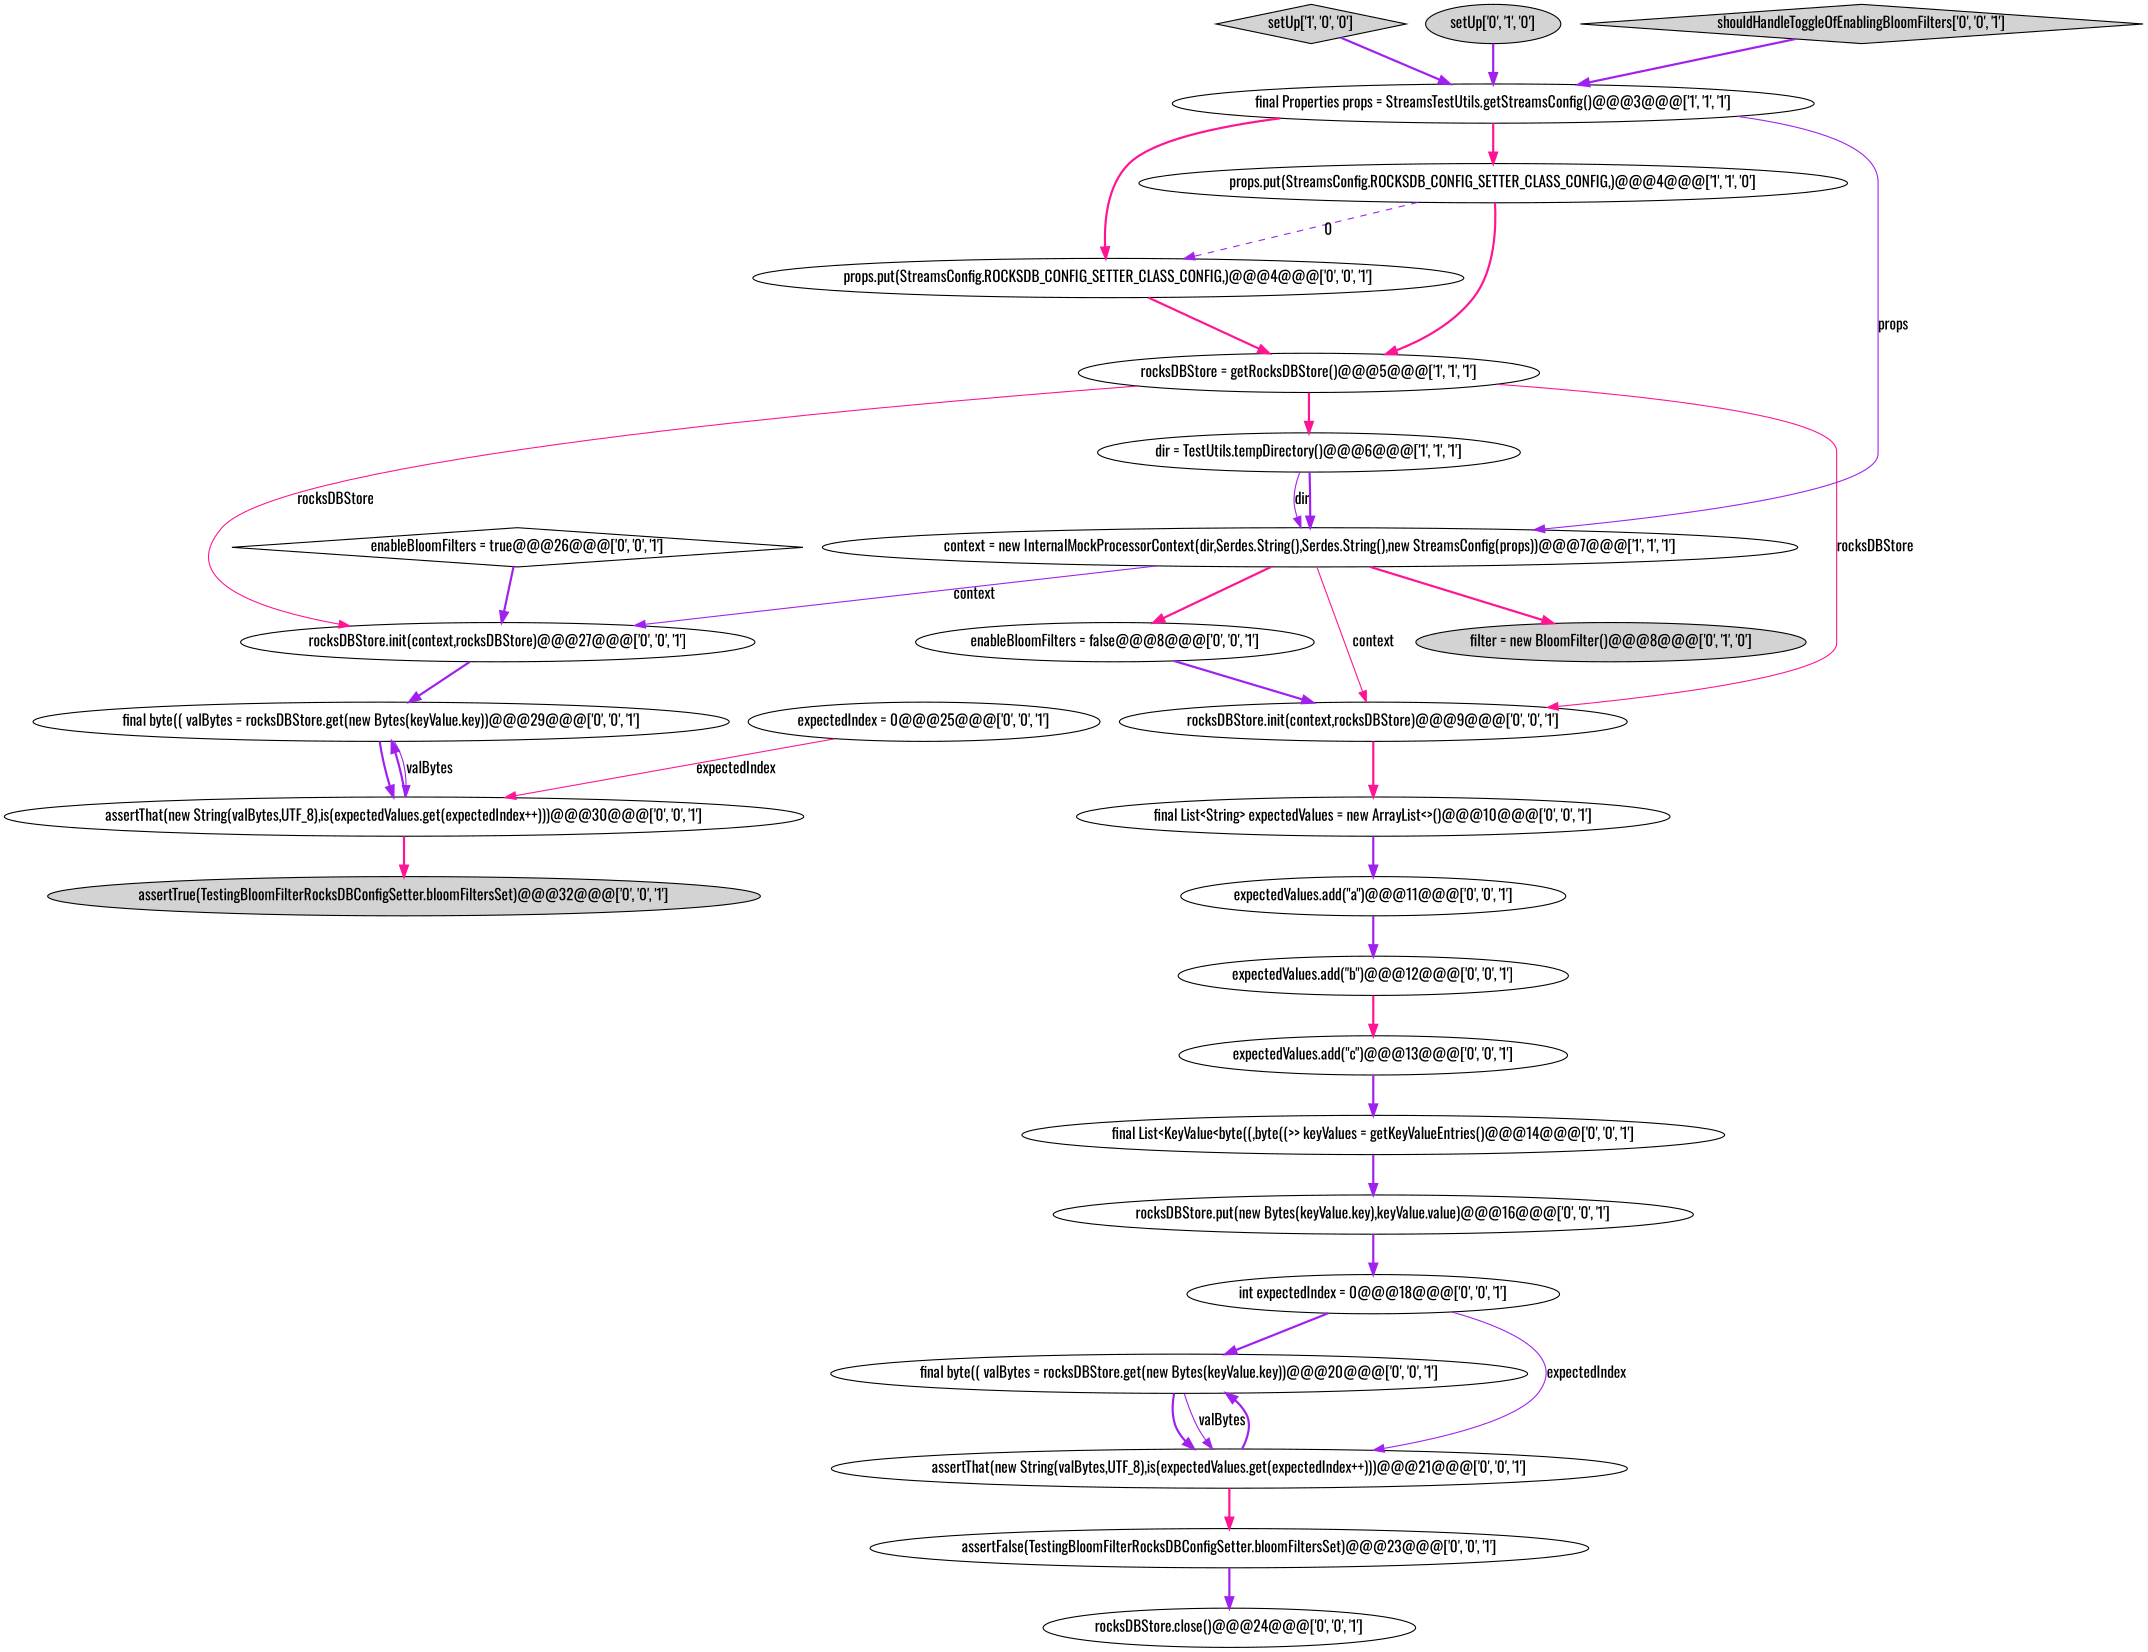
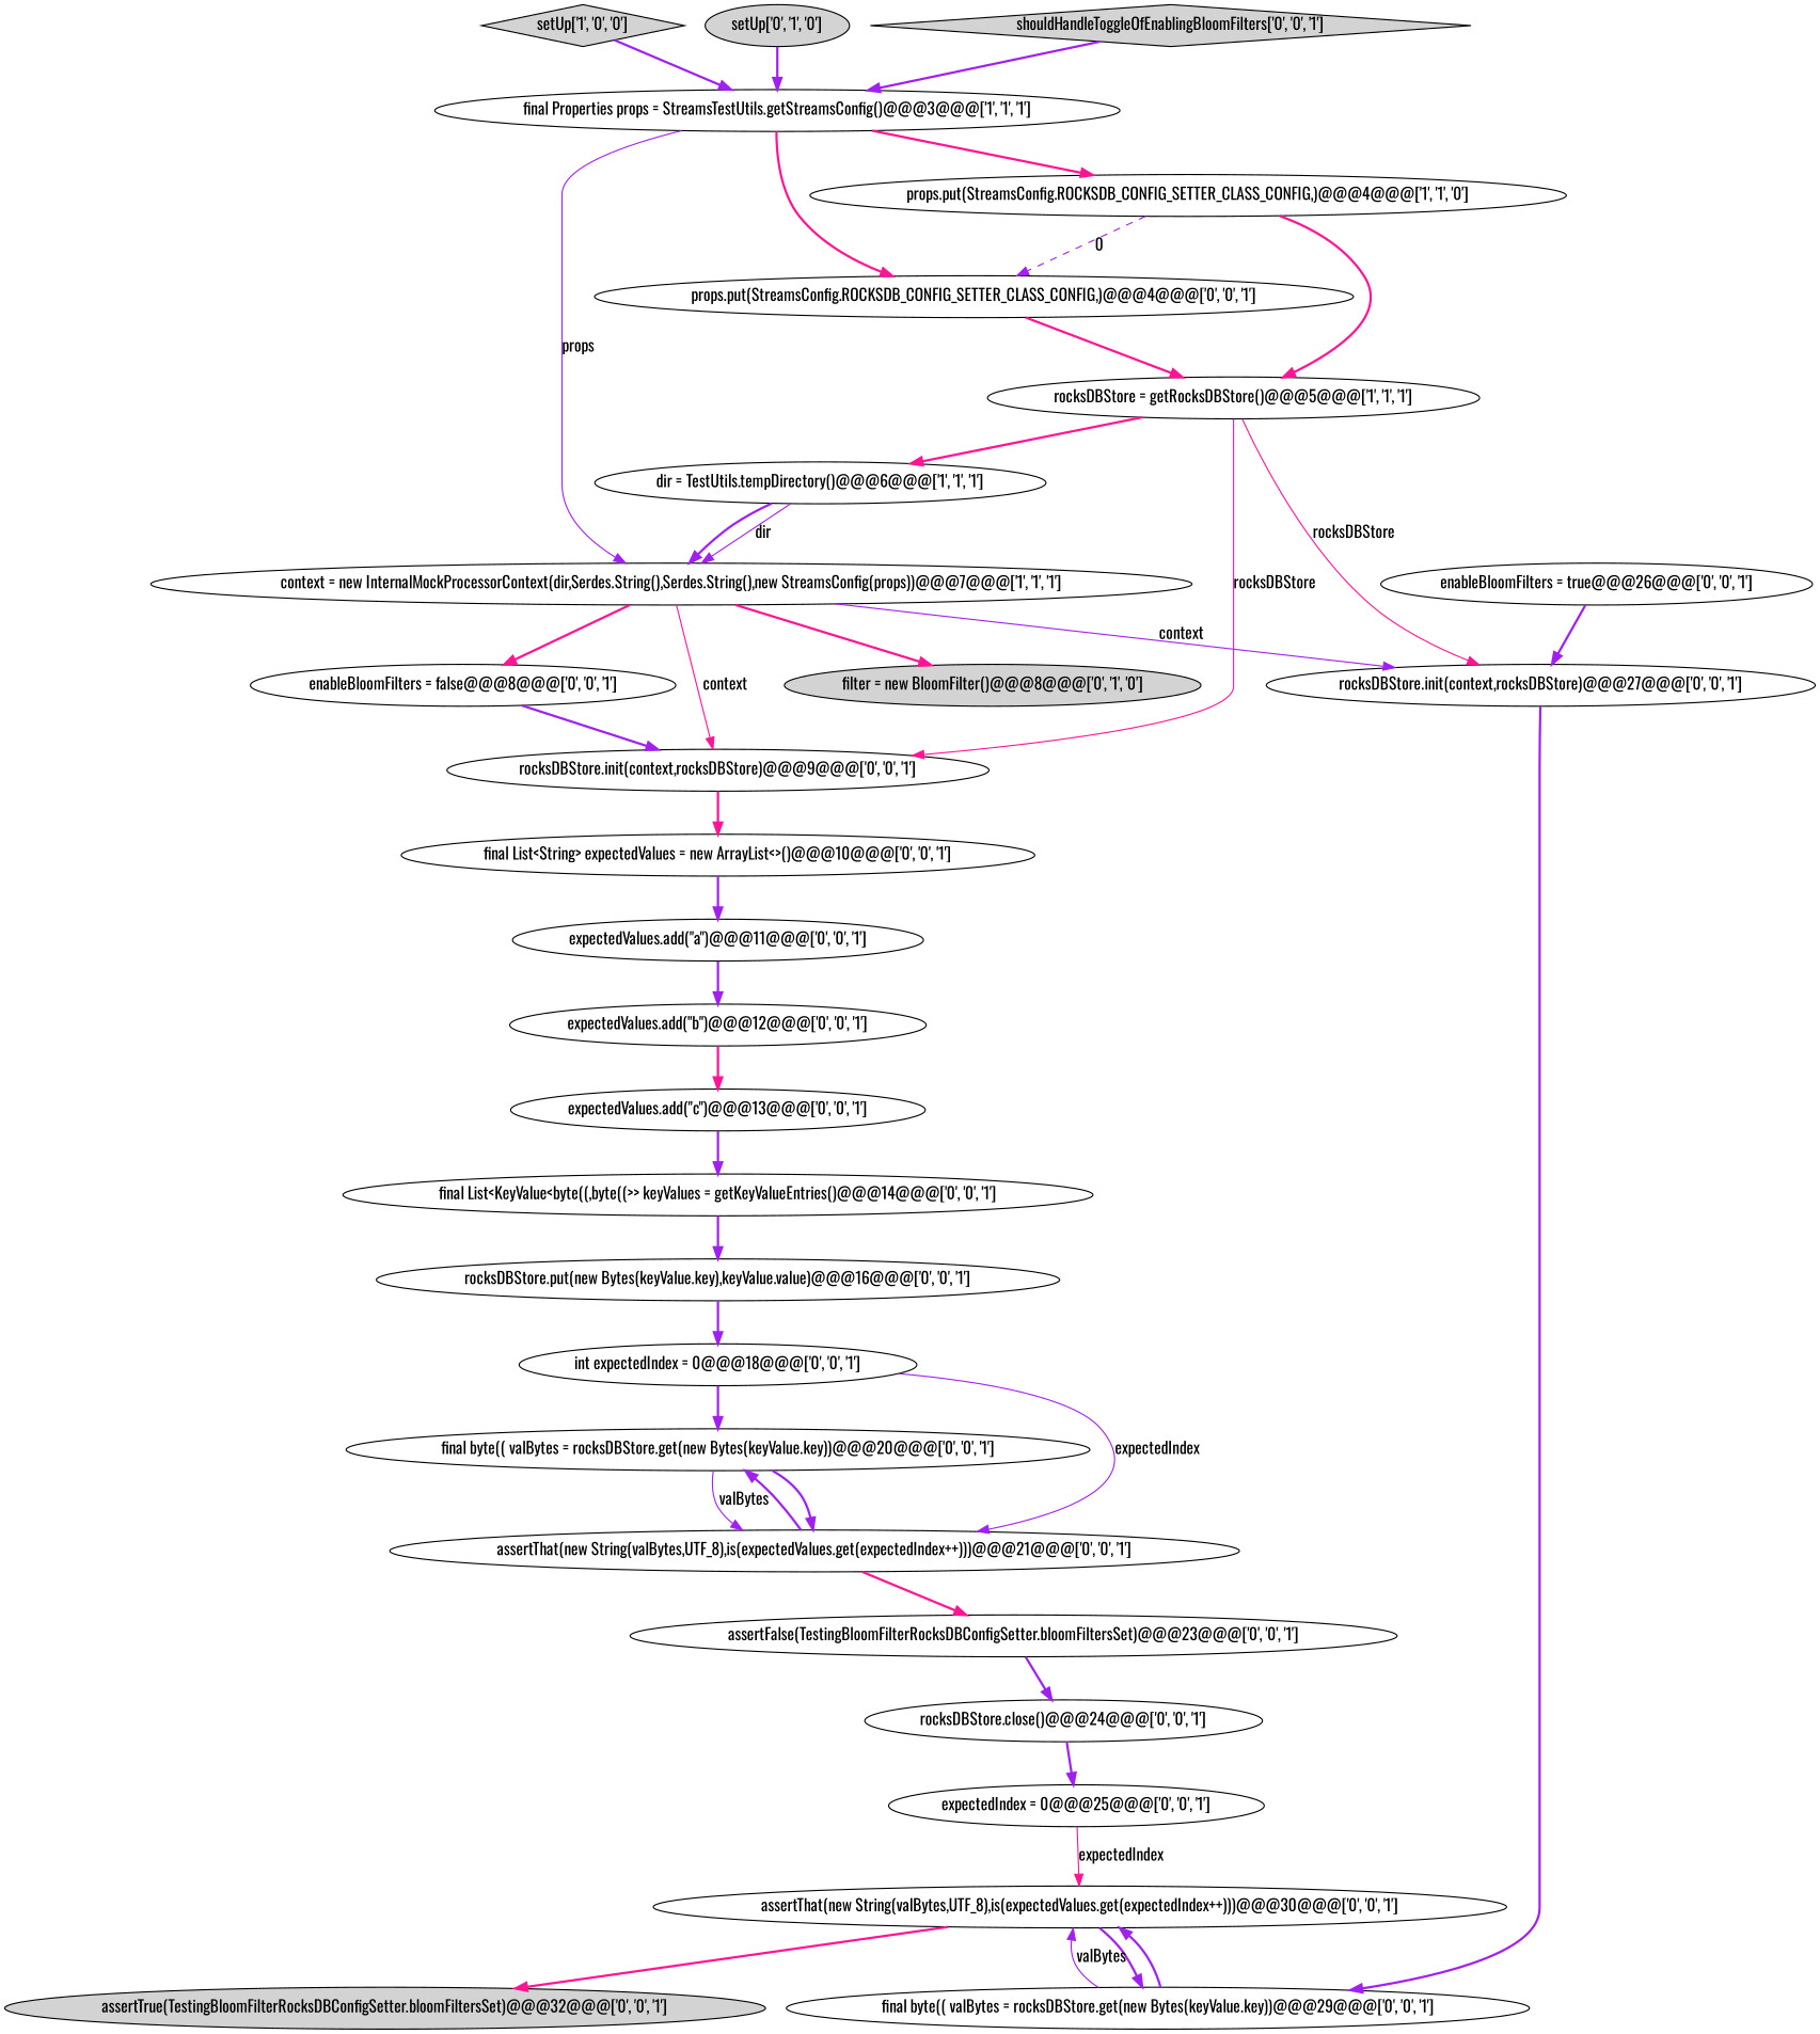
  digraph {
    fontname=Oswald
    node [fillcolor=white fontname=Oswald shape=ellipse style=filled]
    edge [color=purple fontname=Oswald style=bold]
    n1 [label="final List<String> expectedValues = new ArrayList<>()@@@10@@@['0', '0', '1']"]
    n2 [label="expectedValues.add(\"a\")@@@11@@@['0', '0', '1']"]
    n3 [label="expectedValues.add(\"b\")@@@12@@@['0', '0', '1']"]
    n4 [label="expectedValues.add(\"c\")@@@13@@@['0', '0', '1']"]
    n5 [label="rocksDBStore.close()@@@24@@@['0', '0', '1']"]
    n6 [label="expectedIndex = 0@@@25@@@['0', '0', '1']"]
    n7 [label="assertThat(new String(valBytes,UTF_8),is(expectedValues.get(expectedIndex++)))@@@30@@@['0', '0', '1']"]
    n8 [fillcolor=lightgray label="assertTrue(TestingBloomFilterRocksDBConfigSetter.bloomFiltersSet)@@@32@@@['0', '0', '1']"]
    n9 [label="final byte(( valBytes = rocksDBStore.get(new Bytes(keyValue.key))@@@29@@@['0', '0', '1']"]
-   n10 [label="enableBloomFilters = true@@@26@@@['0', '0', '1']" shape=diamond]
+   n10 [label="enableBloomFilters = true@@@26@@@['0', '0', '1']"]
    n11 [label="rocksDBStore.init(context,rocksDBStore)@@@27@@@['0', '0', '1']"]
    n12 [label="final byte(( valBytes = rocksDBStore.get(new Bytes(keyValue.key))@@@20@@@['0', '0', '1']"]
    n13 [label="assertThat(new String(valBytes,UTF_8),is(expectedValues.get(expectedIndex++)))@@@21@@@['0', '0', '1']"]
    n14 [label="assertFalse(TestingBloomFilterRocksDBConfigSetter.bloomFiltersSet)@@@23@@@['0', '0', '1']"]
    n15 [label="final List<KeyValue<byte((,byte((>> keyValues = getKeyValueEntries()@@@14@@@['0', '0', '1']"]
    n16 [label="rocksDBStore = getRocksDBStore()@@@5@@@['1', '1', '1']"]
    n17 [label="rocksDBStore.init(context,rocksDBStore)@@@9@@@['0', '0', '1']"]
    n18 [label="dir = TestUtils.tempDirectory()@@@6@@@['1', '1', '1']"]
    n19 [label="context = new InternalMockProcessorContext(dir,Serdes.String(),Serdes.String(),new StreamsConfig(props))@@@7@@@['1', '1', '1']"]
    n20 [label="rocksDBStore.put(new Bytes(keyValue.key),keyValue.value)@@@16@@@['0', '0', '1']"]
    n21 [label="int expectedIndex = 0@@@18@@@['0', '0', '1']"]
    n22 [label="final Properties props = StreamsTestUtils.getStreamsConfig()@@@3@@@['1', '1', '1']"]
    n23 [label="props.put(StreamsConfig.ROCKSDB_CONFIG_SETTER_CLASS_CONFIG,)@@@4@@@['0', '0', '1']"]
    n24 [label="props.put(StreamsConfig.ROCKSDB_CONFIG_SETTER_CLASS_CONFIG,)@@@4@@@['1', '1', '0']"]
    n25 [label="enableBloomFilters = false@@@8@@@['0', '0', '1']"]
    n26 [fillcolor=lightgray label="filter = new BloomFilter()@@@8@@@['0', '1', '0']"]
    n27 [fillcolor=lightgray label="setUp['1', '0', '0']" shape=diamond]
    n28 [fillcolor=lightgray label="setUp['0', '1', '0']"]
    n29 [fillcolor=lightgray label="shouldHandleToggleOfEnablingBloomFilters['0', '0', '1']" shape=diamond]
    n1 -> n2
    n2 -> n3
    n3 -> n4 [color=deeppink]
    n4 -> n15
+   n5 -> n6
    n6 -> n7 [color=deeppink label=expectedIndex style=solid]
    n7 -> n8 [color=deeppink]
    n7 -> n9
    n9 -> n7 [label=valBytes style=solid]
    n9 -> n7
    n10 -> n11
    n11 -> n9
    n12 -> n13
    n12 -> n13 [label=valBytes style=solid]
    n13 -> n12
    n13 -> n14 [color=deeppink]
    n14 -> n5
    n15 -> n20
    n16 -> n11 [color=deeppink label=rocksDBStore style=solid]
    n16 -> n17 [color=deeppink label=rocksDBStore style=solid]
    n16 -> n18 [color=deeppink]
    n17 -> n1 [color=deeppink]
    n18 -> n19 [label=dir style=solid]
    n18 -> n19
    n19 -> n11 [label=context style=solid]
    n19 -> n17 [color=deeppink label=context style=solid]
    n19 -> n25 [color=deeppink]
    n19 -> n26 [color=deeppink]
    n20 -> n21
    n21 -> n12
    n21 -> n13 [label=expectedIndex style=solid]
    n22 -> n19 [label=props style=solid]
    n22 -> n23 [color=deeppink]
    n22 -> n24 [color=deeppink]
    n23 -> n16 [color=deeppink]
    n24 -> n16 [color=deeppink]
    n24 -> n23 [label=0 style=dashed]
    n25 -> n17
    n27 -> n22
    n28 -> n22
    n29 -> n22
  }
